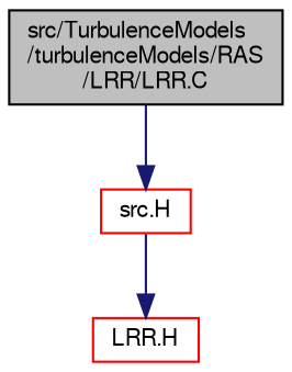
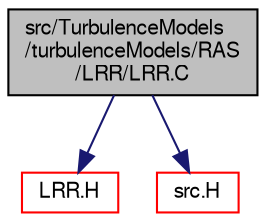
  digraph {
    node [color=red fontname=FreeSans fontsize=10 shape=record]
    edge [color=midnightblue fontname=FreeSans fontsize=10 labelfontname=FreeSans labelfontsize=10 style=solid]
    n1 [color=black fillcolor=grey75 fontcolor=black height=0.2 label="src/TurbulenceModels\l/turbulenceModels/RAS\l/LRR/LRR.C" style=filled width=0.4]
    n2 [height=0.2 label="LRR.H" width=0.4]
    n3 [height=0.2 label="src.H" width=0.4]
-   n3 -> n2
+   n1 -> n2
    n1 -> n3
  }
